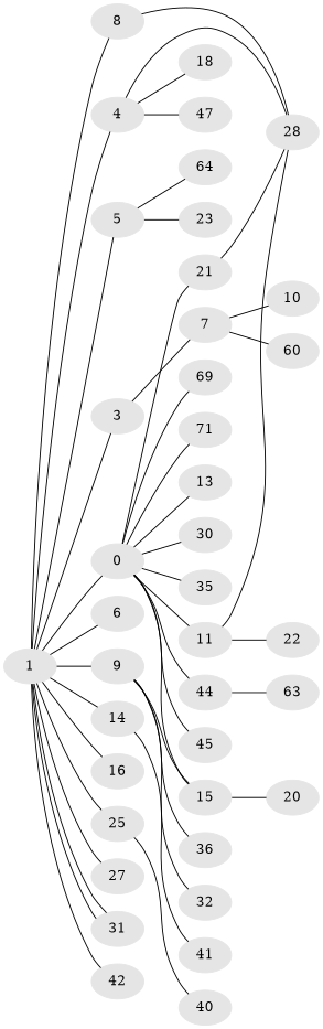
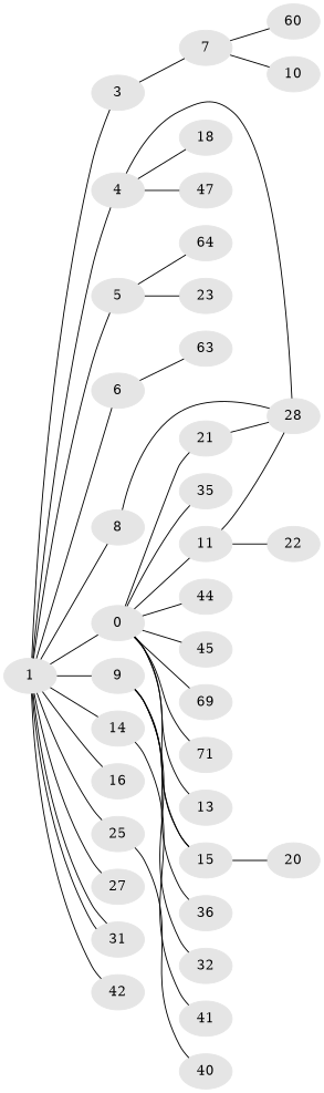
  graph {
    rankdir=LR
    node [color=gray90 style=filled]
    n1 [label=0]
    1
    3
    4 [super="+17"]
    5
    6 [super="+24+12+54+57+70+55+26"]
    8
    9 [super="+19+48+51"]
    14 [super="+39+33"]
    16
    25 [super="+66"]
    27
    31
    42 [super="+72"]
    11 [super="+58+62"]
    13
    15 [super="+74+56+29"]
    21
-   30
    35 [super="+43"]
    44
    45
    69
    71
    7
    18 [super="+49"]
    28 [super="+34+68+53+50"]
    47
    23 [super="+37"]
    64
    n31 [label=63]
    32
    36
    41
    40
    22
    20
    10
    60
    n1 -- 11
    n1 -- 13
    n1 -- 15
    n1 -- 21
-   n1 -- 30
    n1 -- 35
    n1 -- 44
    n1 -- 45
    n1 -- 69
    n1 -- 71
    1 -- n1
    1 -- 3
    1 -- 4 [weight=2]
    1 -- 5
    1 -- 6
    1 -- 8
    1 -- 9
    1 -- 14
    1 -- 16
    1 -- 25
    1 -- 27
    1 -- 31
    1 -- 31
    1 -- 42
    3 -- 7
    4 -- 18
    4 -- 28
    4 -- 47
    5 -- 23
    5 -- 64
-   44 -- n31
+   6 -- n31
    8 -- 28
    9 -- 15
    9 -- 32
    9 -- 36
    14 -- 41
    25 -- 40
    11 -- 28
    11 -- 22
    15 -- 20
    21 -- 28
    7 -- 10
    7 -- 60
  }
